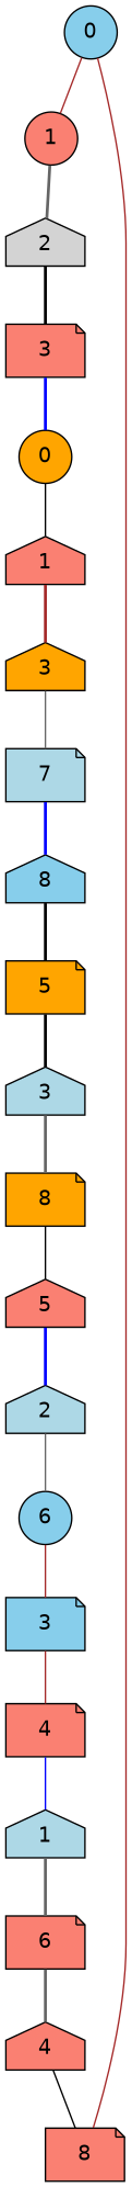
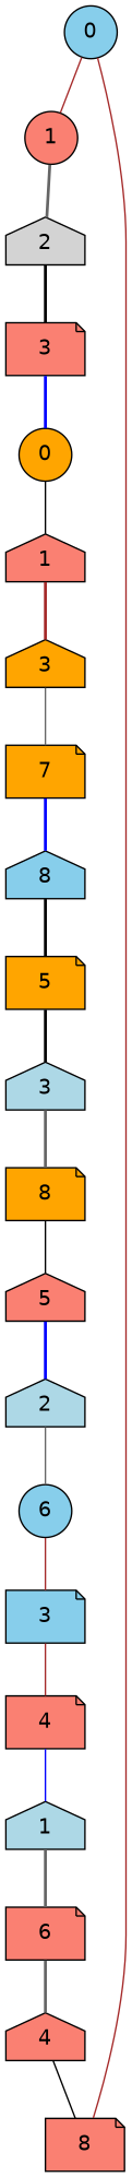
  graph {
    fontname="DejaVu Sans"
    node [style=filled fillcolor=salmon shape=house fontname="DejaVu Sans"]
    edge [color=gray40 style=bold fontname="DejaVu Sans"]
    n1 [label=0 fillcolor=skyblue shape=circle]
    n2 [label=1 shape=circle]
    n3 [label=8 shape=note]
    n4 [label=2 fillcolor=lightgrey]
    n5 [label=3 shape=note]
    n6 [label=0 fillcolor=orange shape=circle]
    n7 [label=1]
    n8 [label=3 fillcolor=orange]
-   n9 [label=7 fillcolor=lightblue shape=note]
+   n9 [label=7 fillcolor=orange shape=note]
    n10 [label=8 fillcolor=skyblue]
    n11 [label=5 fillcolor=orange shape=note]
    n12 [label=3 fillcolor=lightblue]
    n13 [label=8 fillcolor=orange shape=note]
    n14 [label=5]
    n15 [label=2 fillcolor=lightblue]
    n16 [label=6 fillcolor=skyblue shape=circle]
    n17 [label=3 fillcolor=skyblue shape=note]
    n18 [label=4 shape=note]
    n19 [label=1 fillcolor=lightblue]
    n20 [label=6 shape=note]
    n21 [label=4]
    n1 -- n2 [color=brown style=solid]
    n1 -- n3 [style=solid color=brown]
    n2 -- n4
    n4 -- n5 [color=black]
    n5 -- n6 [color=blue]
    n6 -- n7 [color=black style=solid]
    n7 -- n8 [color=brown]
    n8 -- n9 [style=solid]
    n9 -- n10 [color=blue]
    n10 -- n11 [color=black]
    n11 -- n12 [color=black]
    n12 -- n13
    n13 -- n14 [color=black style=solid]
    n14 -- n15 [color=blue]
    n15 -- n16 [style=solid]
    n16 -- n17 [style=solid color=brown]
    n17 -- n18 [color=brown style=solid]
    n18 -- n19 [color=blue style=solid]
    n19 -- n20
    n20 -- n21
    n21 -- n3 [style=solid color=black]
  }
